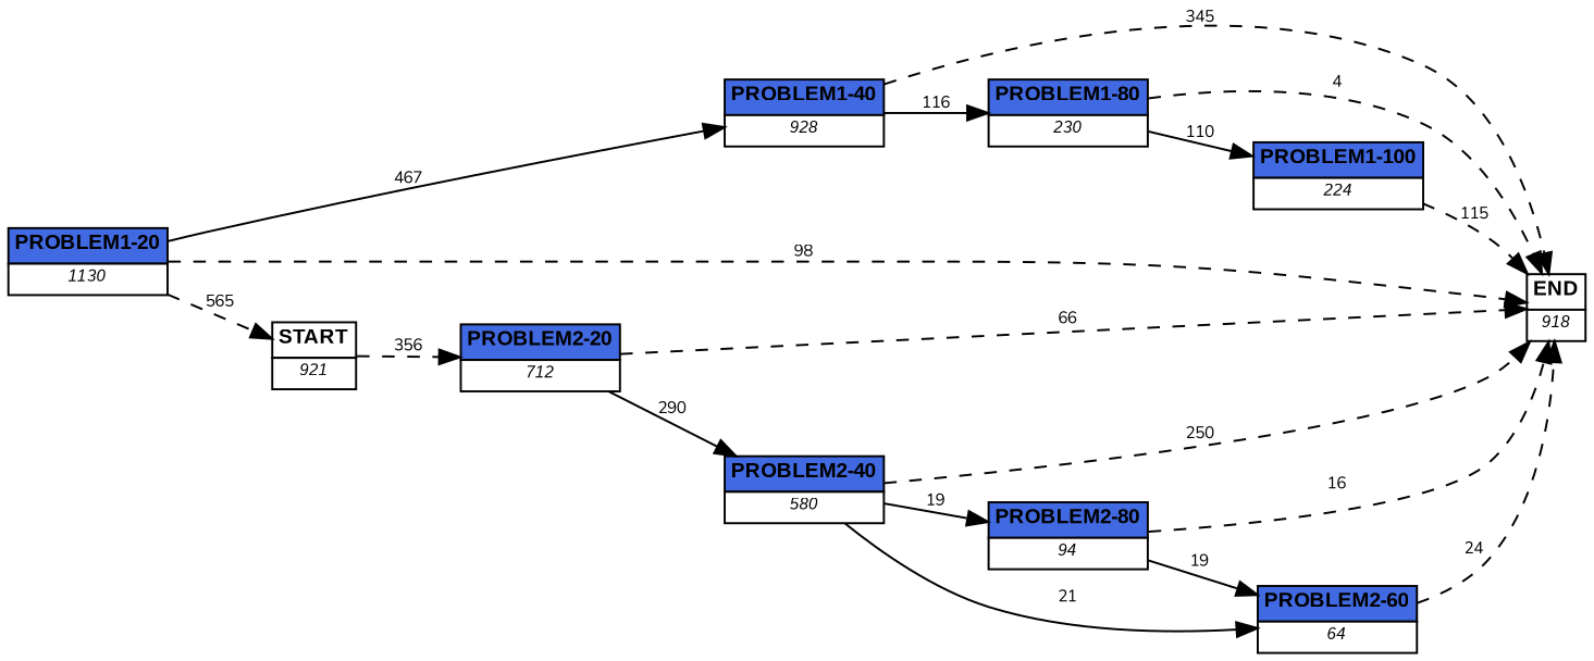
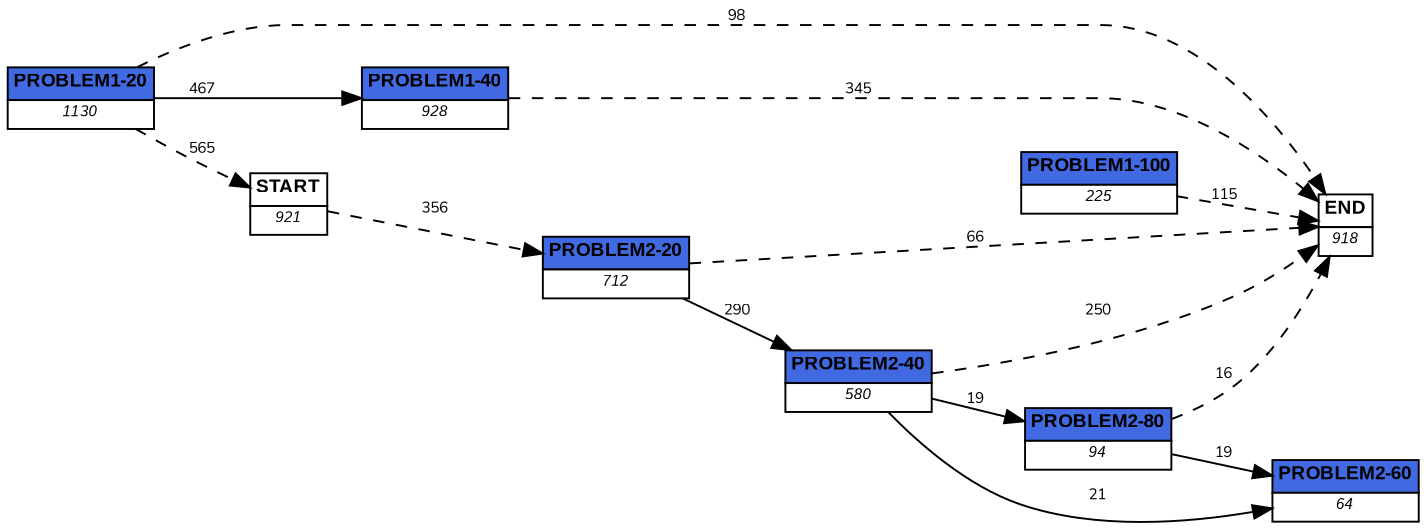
  digraph {
    fontname=Nunito
    rankdir=LR
    node [fontname=Nunito shape=plain]
    edge [fontname=Nunito fontsize=8 labelfloat=false style=dashed]
    n1 [label=<<table border="0" cellborder="1" cellspacing="0"><tr><td bgcolor="royalblue"><FONT face="Arial" POINT-SIZE="10"><b>PROBLEM1-20</b></FONT></td></tr><tr><td bgcolor="white"><FONT face="Arial" POINT-SIZE="8"><i>1130</i></FONT></td></tr></table>>]
    n2 [label=<<table border="0" cellborder="1" cellspacing="0"><tr><td bgcolor="royalblue"><FONT face="Arial" POINT-SIZE="10"><b>PROBLEM1-40</b></FONT></td></tr><tr><td bgcolor="white"><FONT face="Arial" POINT-SIZE="8"><i>928</i></FONT></td></tr></table>>]
    n3 [label=<<table border="0" cellborder="1" cellspacing="0"><tr><td bgcolor="white"><FONT face="Arial" POINT-SIZE="10"><b>END</b></FONT></td></tr><tr><td bgcolor="white"><FONT face="Arial" POINT-SIZE="8"><i>918</i></FONT></td></tr></table>>]
    n4 [label=<<table border="0" cellborder="1" cellspacing="0"><tr><td bgcolor="white"><FONT face="Arial" POINT-SIZE="10"><b>START</b></FONT></td></tr><tr><td bgcolor="white"><FONT face="Arial" POINT-SIZE="8"><i>921</i></FONT></td></tr></table>>]
-   n5 [label=<<table border="0" cellborder="1" cellspacing="0"><tr><td bgcolor="royalblue"><FONT face="Arial" POINT-SIZE="10"><b>PROBLEM1-80</b></FONT></td></tr><tr><td bgcolor="white"><FONT face="Arial" POINT-SIZE="8"><i>230</i></FONT></td></tr></table>>]
-   n6 [label=<<table border="0" cellborder="1" cellspacing="0"><tr><td bgcolor="royalblue"><FONT face="Arial" POINT-SIZE="10"><b>PROBLEM1-100</b></FONT></td></tr><tr><td bgcolor="white"><FONT face="Arial" POINT-SIZE="8"><i>224</i></FONT></td></tr></table>>]
+   n6 [label=<<table border="0" cellborder="1" cellspacing="0"><tr><td bgcolor="royalblue"><FONT face="Arial" POINT-SIZE="10"><b>PROBLEM1-100</b></FONT></td></tr><tr><td bgcolor="white"><FONT face="Arial" POINT-SIZE="8"><i>225</i></FONT></td></tr></table>>]
    n7 [label=<<table border="0" cellborder="1" cellspacing="0"><tr><td bgcolor="royalblue"><FONT face="Arial" POINT-SIZE="10"><b>PROBLEM2-20</b></FONT></td></tr><tr><td bgcolor="white"><FONT face="Arial" POINT-SIZE="8"><i>712</i></FONT></td></tr></table>>]
    n8 [label=<<table border="0" cellborder="1" cellspacing="0"><tr><td bgcolor="royalblue"><FONT face="Arial" POINT-SIZE="10"><b>PROBLEM2-40</b></FONT></td></tr><tr><td bgcolor="white"><FONT face="Arial" POINT-SIZE="8"><i>580</i></FONT></td></tr></table>>]
    n9 [label=<<table border="0" cellborder="1" cellspacing="0"><tr><td bgcolor="royalblue"><FONT face="Arial" POINT-SIZE="10"><b>PROBLEM2-80</b></FONT></td></tr><tr><td bgcolor="white"><FONT face="Arial" POINT-SIZE="8"><i>94</i></FONT></td></tr></table>>]
    n10 [label=<<table border="0" cellborder="1" cellspacing="0"><tr><td bgcolor="royalblue"><FONT face="Arial" POINT-SIZE="10"><b>PROBLEM2-60</b></FONT></td></tr><tr><td bgcolor="white"><FONT face="Arial" POINT-SIZE="8"><i>64</i></FONT></td></tr></table>>]
    n1 -> n2 [label=467 style=""]
    n1 -> n3 [label=98]
    n1 -> n4 [label=565]
    n2 -> n3 [label=345]
-   n2 -> n5 [label=116 style=""]
    n4 -> n7 [label=356]
-   n5 -> n3 [label=4]
-   n5 -> n6 [label=110 style=""]
    n6 -> n3 [label=115]
    n7 -> n3 [label=66]
    n7 -> n8 [label=290 style=""]
    n8 -> n3 [label=250]
    n8 -> n9 [label=19 style=""]
    n8 -> n10 [label=21 style=""]
    n9 -> n3 [label=16]
    n9 -> n10 [label=19 style=""]
-   n10 -> n3 [label=24]
  }
